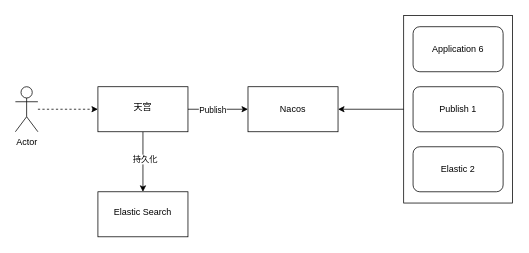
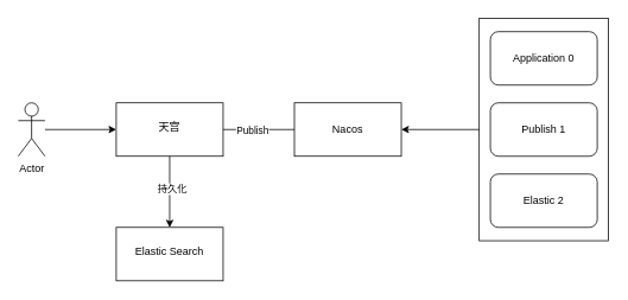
  <mxCell id="0" />
  <mxCell id="1" parent="0" />
  <mxCell id="2" value="" style="rounded=0;whiteSpace=wrap;html=1;gradientColor=default;fillColor=none;" parent="1" vertex="1"><mxGeometry x="537.5" y="20" width="145" height="250" as="geometry" /></mxCell>
  <mxCell id="3" value="Nacos" style="rounded=0;whiteSpace=wrap;html=1;" parent="1" vertex="1"><mxGeometry x="330" y="115" width="120" height="60" as="geometry" /></mxCell>
- <mxCell id="4" value="" style="edgeStyle=orthogonalEdgeStyle;rounded=0;orthogonalLoop=1;jettySize=auto;html=1;dashed=1;" parent="1" source="5" target="10" edge="1"><mxGeometry relative="1" as="geometry" /></mxCell>
+ <mxCell id="4" value="" style="edgeStyle=orthogonalEdgeStyle;rounded=0;orthogonalLoop=1;jettySize=auto;html=1;" parent="1" source="5" target="10" edge="1"><mxGeometry relative="1" as="geometry" /></mxCell>
  <mxCell id="5" value="Actor" style="shape=umlActor;verticalLabelPosition=bottom;verticalAlign=top;html=1;outlineConnect=0;" parent="1" vertex="1"><mxGeometry x="20" y="115" width="30" height="60" as="geometry" /></mxCell>
  <mxCell id="6" value="" style="edgeStyle=orthogonalEdgeStyle;rounded=0;orthogonalLoop=1;jettySize=auto;html=1;" parent="1" source="10" target="12" edge="1"><mxGeometry relative="1" as="geometry" /></mxCell>
  <mxCell id="7" value="持久化" style="edgeLabel;html=1;align=center;verticalAlign=middle;resizable=0;points=[];" parent="6" vertex="1" connectable="0"><mxGeometry x="-0.105" y="2" relative="1" as="geometry"><mxPoint as="offset" /></mxGeometry></mxCell>
- <mxCell id="8" style="edgeStyle=orthogonalEdgeStyle;rounded=0;orthogonalLoop=1;jettySize=auto;html=1;entryX=0;entryY=0.5;entryDx=0;entryDy=0;" parent="1" source="10" target="3" edge="1"><mxGeometry relative="1" as="geometry" /></mxCell>
+ <mxCell id="8" style="edgeStyle=orthogonalEdgeStyle;rounded=0;orthogonalLoop=1;jettySize=auto;html=1;entryX=0;entryY=0.5;entryDx=0;entryDy=0;endArrow=none;" parent="1" source="10" target="3" edge="1"><mxGeometry relative="1" as="geometry" /></mxCell>
  <mxCell id="9" value="Publish" style="edgeLabel;html=1;align=center;verticalAlign=middle;resizable=0;points=[];" parent="8" vertex="1" connectable="0"><mxGeometry x="-0.202" y="-1" relative="1" as="geometry"><mxPoint as="offset" /></mxGeometry></mxCell>
  <mxCell id="10" value="&lt;br&gt;天宫" style="whiteSpace=wrap;html=1;verticalAlign=top;" parent="1" vertex="1"><mxGeometry x="130" y="115" width="120" height="60" as="geometry" /></mxCell>
- <mxCell id="11" value="Application 6" style="rounded=1;whiteSpace=wrap;html=1;" parent="1" vertex="1"><mxGeometry x="550" y="35" width="120" height="60" as="geometry" /></mxCell>
+ <mxCell id="11" value="Application 0" style="rounded=1;whiteSpace=wrap;html=1;" parent="1" vertex="1"><mxGeometry x="550" y="35" width="120" height="60" as="geometry" /></mxCell>
  <mxCell id="12" value="&lt;br&gt;Elastic Search" style="whiteSpace=wrap;html=1;verticalAlign=top;" parent="1" vertex="1"><mxGeometry x="130" y="255" width="120" height="60" as="geometry" /></mxCell>
  <mxCell id="13" value="Publish 1" style="rounded=1;whiteSpace=wrap;html=1;" parent="1" vertex="1"><mxGeometry x="550" y="115" width="120" height="60" as="geometry" /></mxCell>
  <mxCell id="14" value="" style="edgeStyle=orthogonalEdgeStyle;rounded=0;orthogonalLoop=1;jettySize=auto;html=1;" parent="1" source="2" target="3" edge="1"><mxGeometry relative="1" as="geometry" /></mxCell>
  <mxCell id="15" value="Elastic 2" style="rounded=1;whiteSpace=wrap;html=1;" parent="1" vertex="1"><mxGeometry x="550" y="195" width="120" height="60" as="geometry" /></mxCell>
